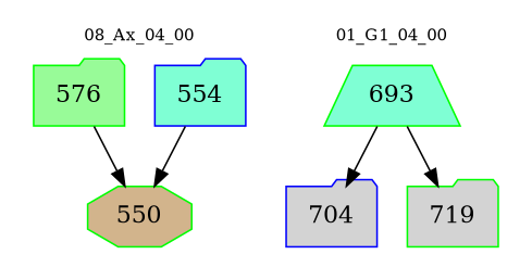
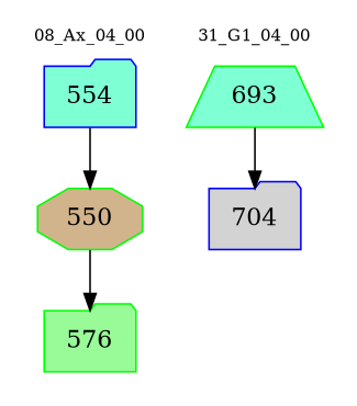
  digraph {
    node [color=green fillcolor=aquamarine shape=folder style=filled]
    edge [color=black]
    n1 [color=blue label=554]
    n2 [fillcolor=tan label=550 shape=octagon]
    n3 [fillcolor=palegreen label=576]
    n4 [color=blue fillcolor=lightgrey label=704]
    n5 [label=693 shape=trapezium]
-   n6 [fillcolor=lightgrey label=719]
    subgraph cluster_1 {
      color=white
      fontsize=10
      label="08_Ax_04_00"
      n1
      n2
      n3
    }
    subgraph cluster_2 {
      color=white
      fontsize=10
-     label="01_G1_04_00"
+     label="31_G1_04_00"
      n4
      n5
-     n6
    }
    n1 -> n2
-   n3 -> n2
+   n2 -> n3
    n5 -> n4
-   n5 -> n6
  }
